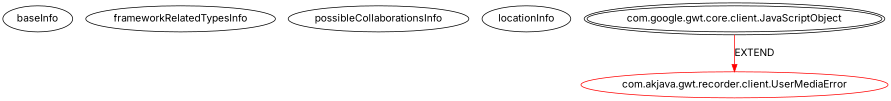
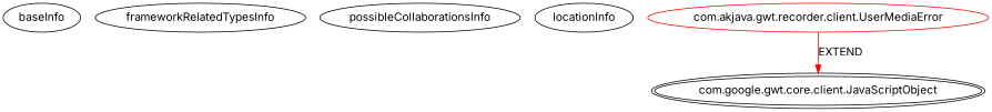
  digraph {
    fontname=Inter
    node [fontname=Inter]
    baseInfo [category=extension_graph graphId=651 isAnonymous=false possibleRelation=false]
    frameworkRelatedTypesInfo [0="com.google.gwt.core.client.JavaScriptObject"]
    possibleCollaborationsInfo
    locationInfo [contextSignature=UserMediaError filePath="/akjava-GWTRecorderjs/GWTRecorderjs-master/src/com/akjava/gwt/recorder/client/UserMediaError.java" graphId=651 projectName="akjava-GWTRecorderjs"]
    n5 [color=red isFrameworkType=false label="com.akjava.gwt.recorder.client.UserMediaError" vertexType=ROOT_CLIENT_CLASS_DECLARATION]
    n6 [isFrameworkType=true label="com.google.gwt.core.client.JavaScriptObject" peripheries=2 vertexType=FRAMEWORK_CLASS_TYPE]
-   n6 -> n5 [color=red label=EXTEND fontname=Inter]
+   n5 -> n6 [color=red label=EXTEND fontname=Inter]
  }
